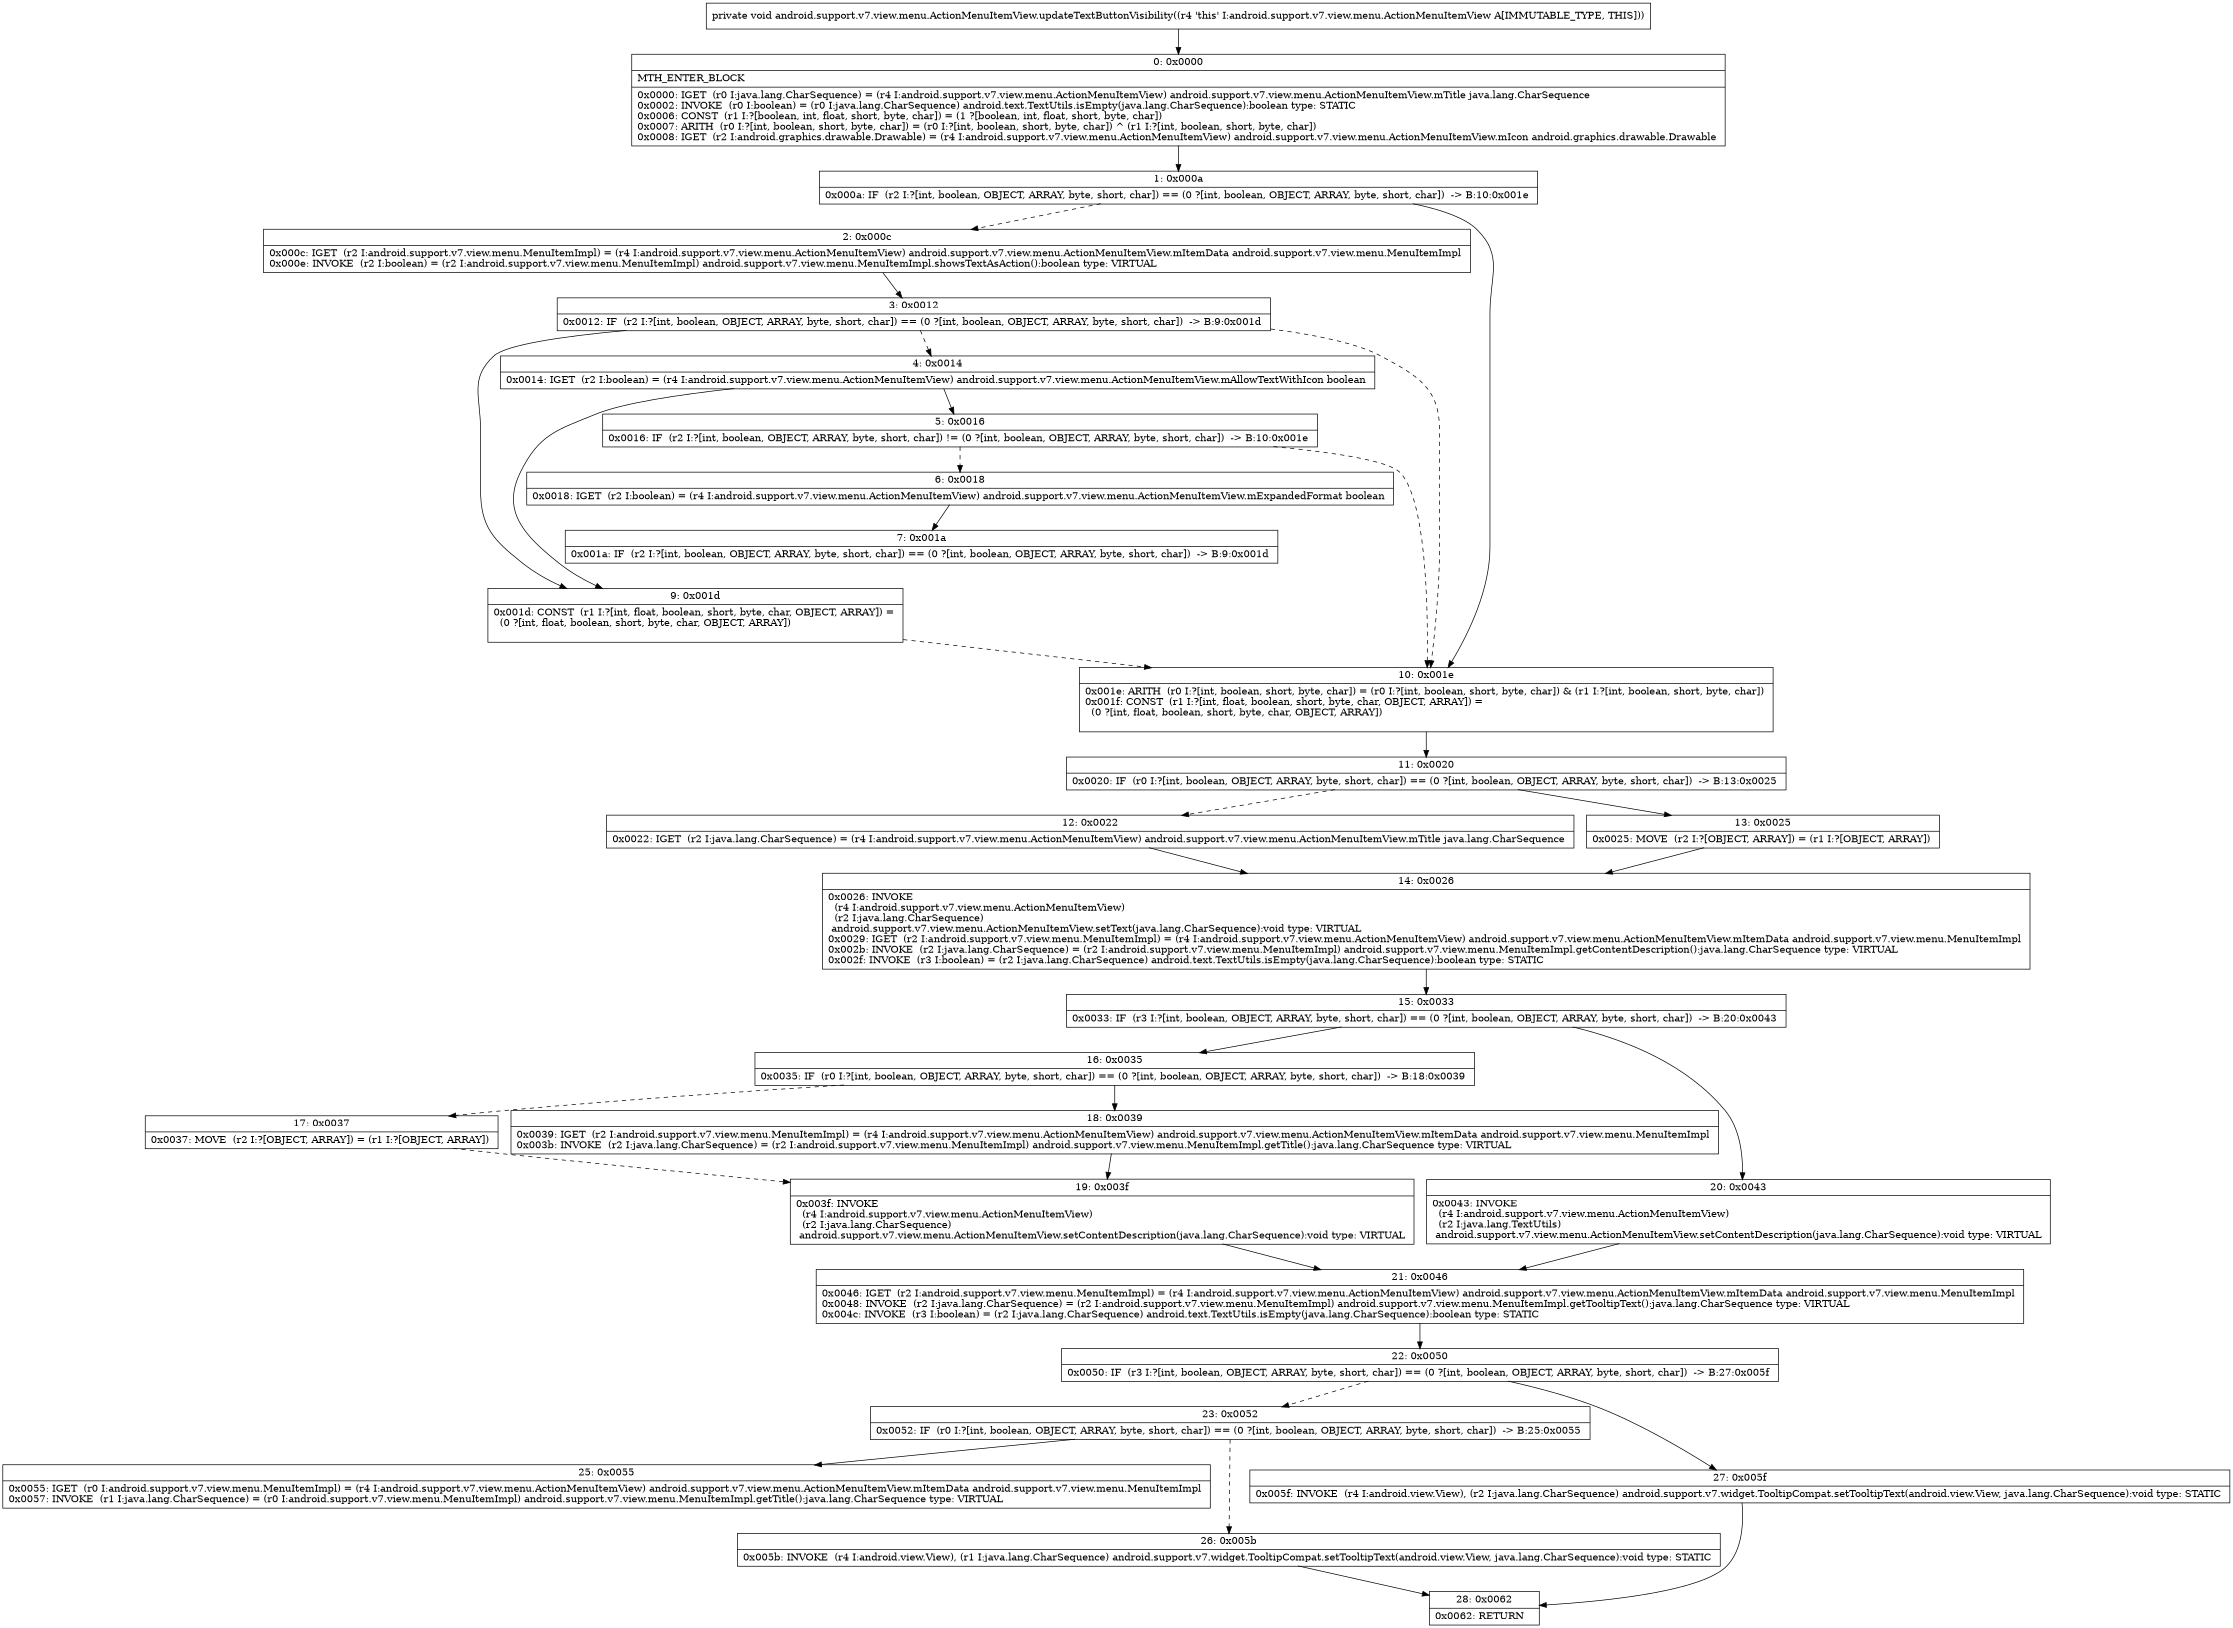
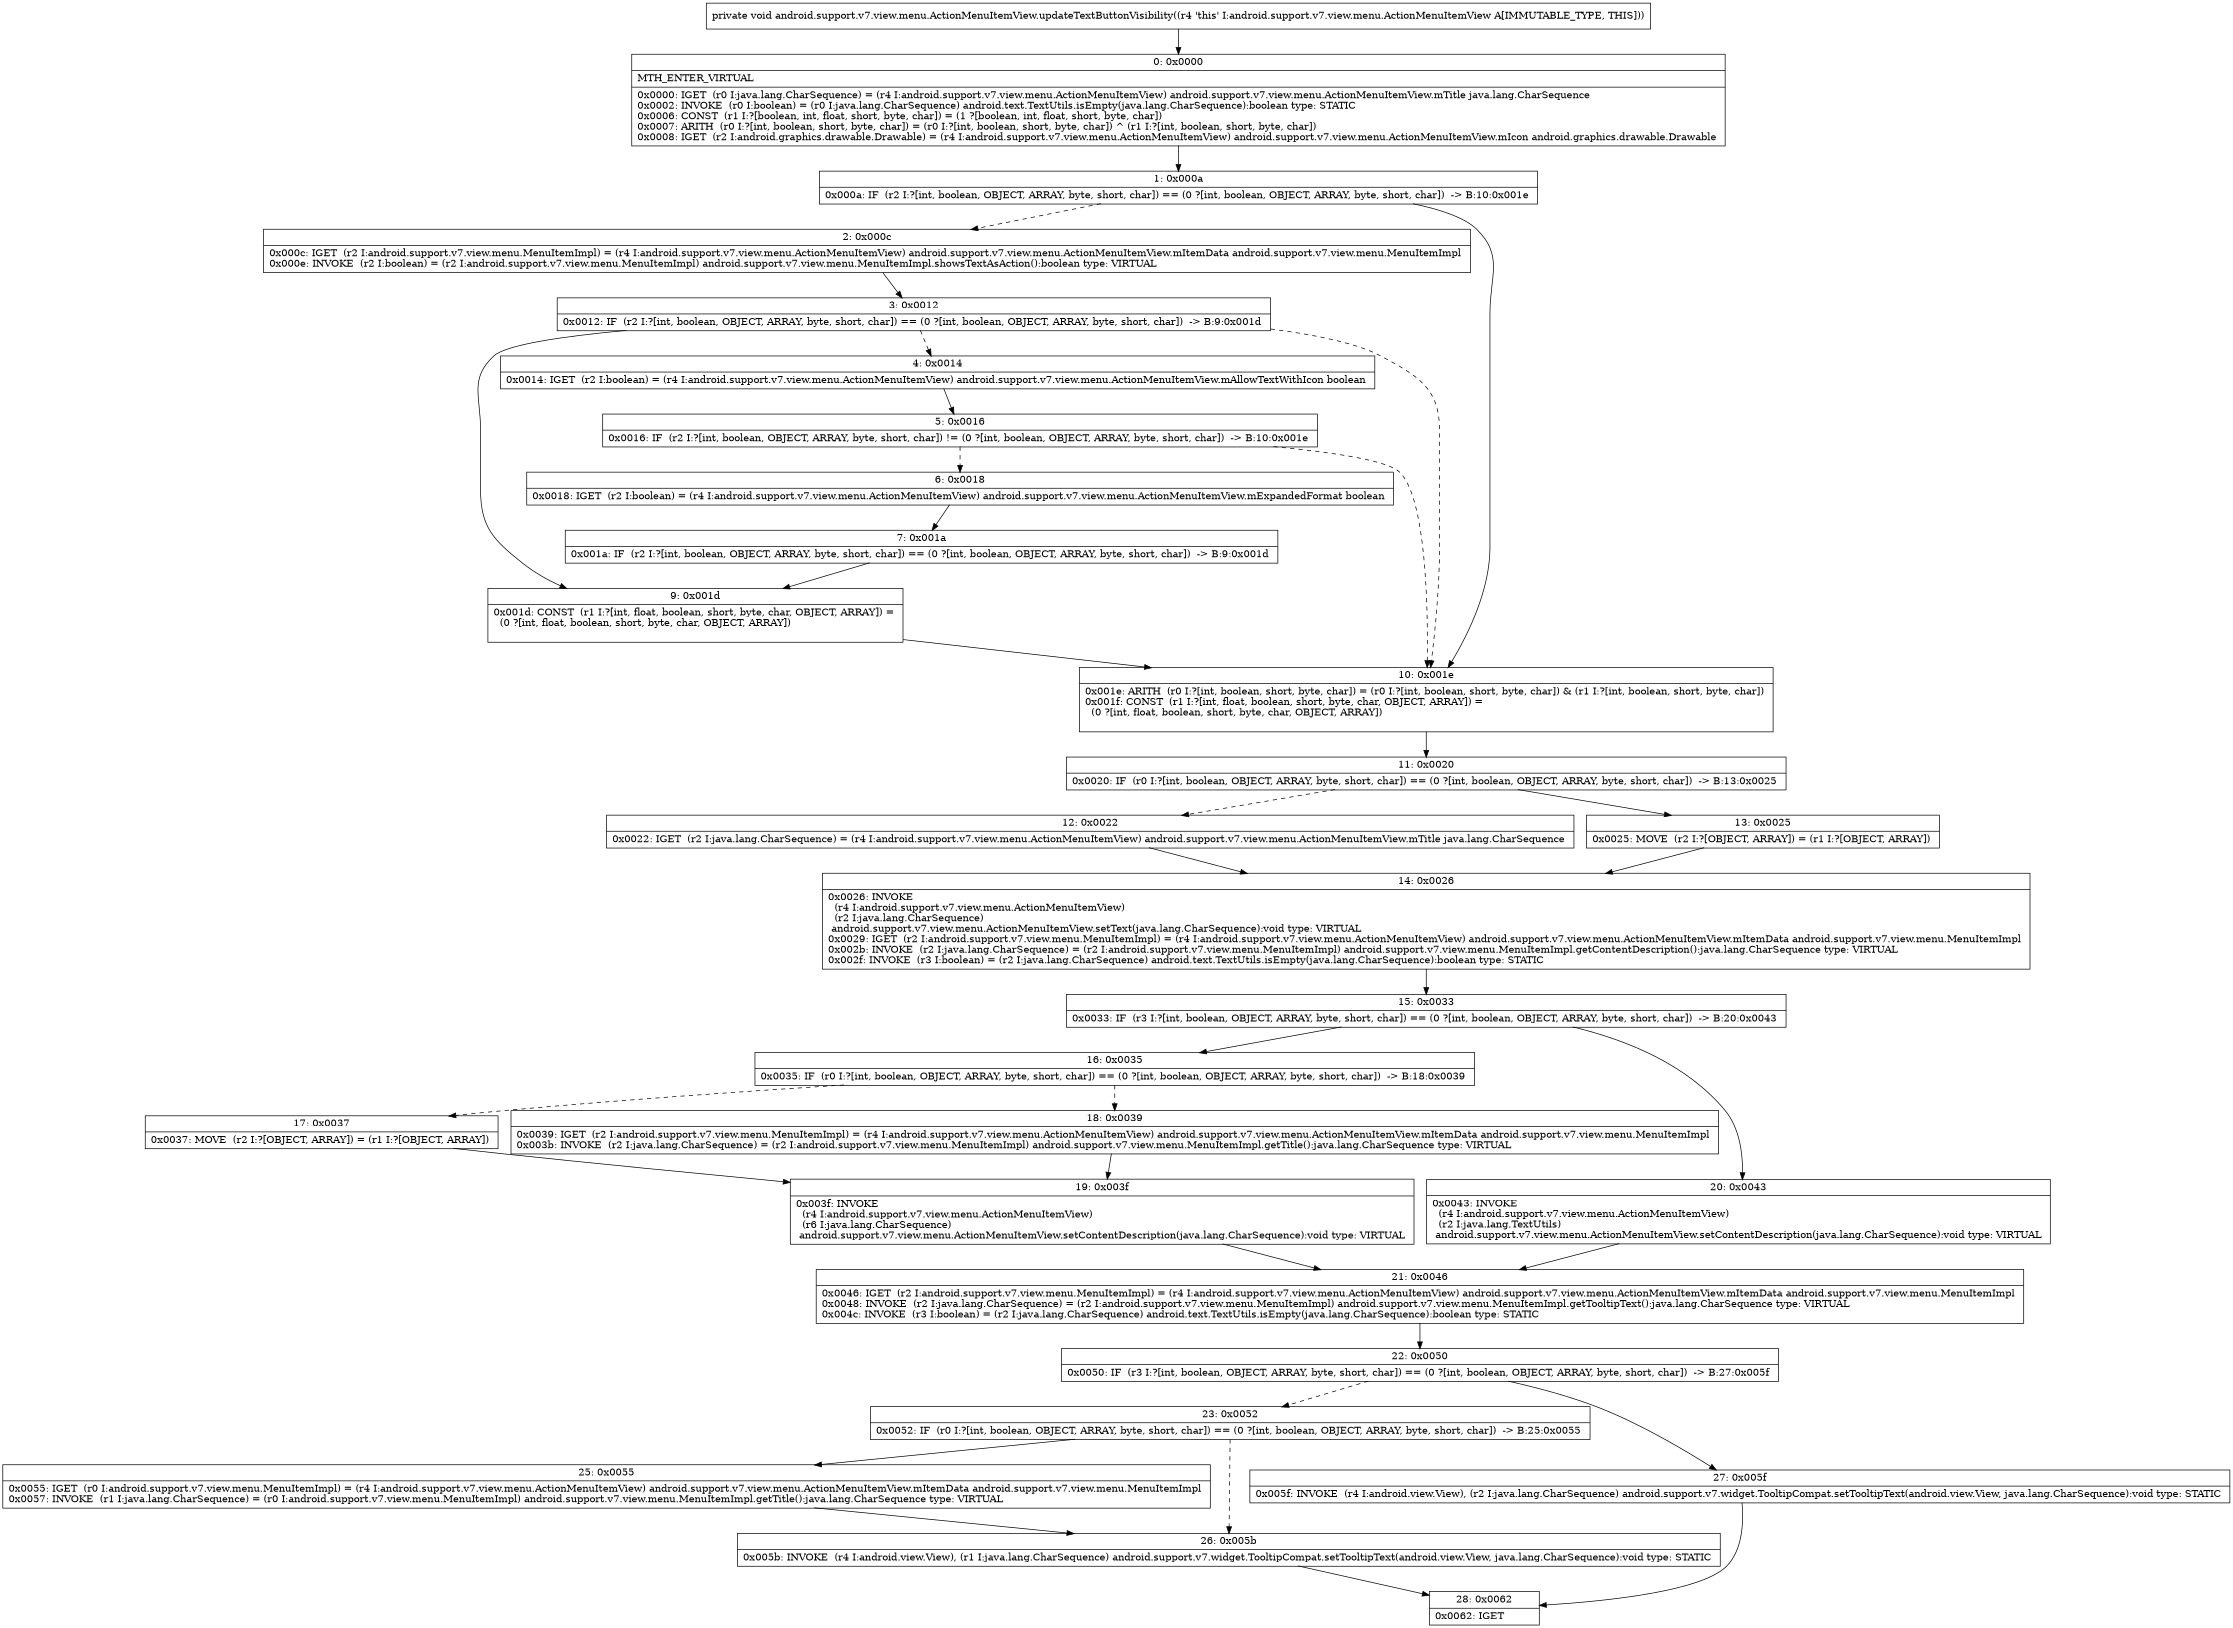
  digraph {
    node [shape=record]
-   n1 [label="{0\:\ 0x0000|MTH_ENTER_BLOCK\l|0x0000: IGET  (r0 I:java.lang.CharSequence) = (r4 I:android.support.v7.view.menu.ActionMenuItemView) android.support.v7.view.menu.ActionMenuItemView.mTitle java.lang.CharSequence \l0x0002: INVOKE  (r0 I:boolean) = (r0 I:java.lang.CharSequence) android.text.TextUtils.isEmpty(java.lang.CharSequence):boolean type: STATIC \l0x0006: CONST  (r1 I:?[boolean, int, float, short, byte, char]) = (1 ?[boolean, int, float, short, byte, char]) \l0x0007: ARITH  (r0 I:?[int, boolean, short, byte, char]) = (r0 I:?[int, boolean, short, byte, char]) ^ (r1 I:?[int, boolean, short, byte, char]) \l0x0008: IGET  (r2 I:android.graphics.drawable.Drawable) = (r4 I:android.support.v7.view.menu.ActionMenuItemView) android.support.v7.view.menu.ActionMenuItemView.mIcon android.graphics.drawable.Drawable \l}"]
+   n1 [label="{0\:\ 0x0000|MTH_ENTER_VIRTUAL\l|0x0000: IGET  (r0 I:java.lang.CharSequence) = (r4 I:android.support.v7.view.menu.ActionMenuItemView) android.support.v7.view.menu.ActionMenuItemView.mTitle java.lang.CharSequence \l0x0002: INVOKE  (r0 I:boolean) = (r0 I:java.lang.CharSequence) android.text.TextUtils.isEmpty(java.lang.CharSequence):boolean type: STATIC \l0x0006: CONST  (r1 I:?[boolean, int, float, short, byte, char]) = (1 ?[boolean, int, float, short, byte, char]) \l0x0007: ARITH  (r0 I:?[int, boolean, short, byte, char]) = (r0 I:?[int, boolean, short, byte, char]) ^ (r1 I:?[int, boolean, short, byte, char]) \l0x0008: IGET  (r2 I:android.graphics.drawable.Drawable) = (r4 I:android.support.v7.view.menu.ActionMenuItemView) android.support.v7.view.menu.ActionMenuItemView.mIcon android.graphics.drawable.Drawable \l}"]
    n2 [label="{1\:\ 0x000a|0x000a: IF  (r2 I:?[int, boolean, OBJECT, ARRAY, byte, short, char]) == (0 ?[int, boolean, OBJECT, ARRAY, byte, short, char])  \-\> B:10:0x001e \l}"]
    n3 [label="{2\:\ 0x000c|0x000c: IGET  (r2 I:android.support.v7.view.menu.MenuItemImpl) = (r4 I:android.support.v7.view.menu.ActionMenuItemView) android.support.v7.view.menu.ActionMenuItemView.mItemData android.support.v7.view.menu.MenuItemImpl \l0x000e: INVOKE  (r2 I:boolean) = (r2 I:android.support.v7.view.menu.MenuItemImpl) android.support.v7.view.menu.MenuItemImpl.showsTextAsAction():boolean type: VIRTUAL \l}"]
    n4 [label="{10\:\ 0x001e|0x001e: ARITH  (r0 I:?[int, boolean, short, byte, char]) = (r0 I:?[int, boolean, short, byte, char]) & (r1 I:?[int, boolean, short, byte, char]) \l0x001f: CONST  (r1 I:?[int, float, boolean, short, byte, char, OBJECT, ARRAY]) = \l  (0 ?[int, float, boolean, short, byte, char, OBJECT, ARRAY])\l \l}"]
    n5 [label="{3\:\ 0x0012|0x0012: IF  (r2 I:?[int, boolean, OBJECT, ARRAY, byte, short, char]) == (0 ?[int, boolean, OBJECT, ARRAY, byte, short, char])  \-\> B:9:0x001d \l}"]
    n6 [label="{11\:\ 0x0020|0x0020: IF  (r0 I:?[int, boolean, OBJECT, ARRAY, byte, short, char]) == (0 ?[int, boolean, OBJECT, ARRAY, byte, short, char])  \-\> B:13:0x0025 \l}"]
    n7 [label="{4\:\ 0x0014|0x0014: IGET  (r2 I:boolean) = (r4 I:android.support.v7.view.menu.ActionMenuItemView) android.support.v7.view.menu.ActionMenuItemView.mAllowTextWithIcon boolean \l}"]
    n8 [label="{9\:\ 0x001d|0x001d: CONST  (r1 I:?[int, float, boolean, short, byte, char, OBJECT, ARRAY]) = \l  (0 ?[int, float, boolean, short, byte, char, OBJECT, ARRAY])\l \l}"]
    n9 [label="{5\:\ 0x0016|0x0016: IF  (r2 I:?[int, boolean, OBJECT, ARRAY, byte, short, char]) != (0 ?[int, boolean, OBJECT, ARRAY, byte, short, char])  \-\> B:10:0x001e \l}"]
    n10 [label="{6\:\ 0x0018|0x0018: IGET  (r2 I:boolean) = (r4 I:android.support.v7.view.menu.ActionMenuItemView) android.support.v7.view.menu.ActionMenuItemView.mExpandedFormat boolean \l}"]
    n11 [label="{7\:\ 0x001a|0x001a: IF  (r2 I:?[int, boolean, OBJECT, ARRAY, byte, short, char]) == (0 ?[int, boolean, OBJECT, ARRAY, byte, short, char])  \-\> B:9:0x001d \l}"]
    n12 [label="{12\:\ 0x0022|0x0022: IGET  (r2 I:java.lang.CharSequence) = (r4 I:android.support.v7.view.menu.ActionMenuItemView) android.support.v7.view.menu.ActionMenuItemView.mTitle java.lang.CharSequence \l}"]
    n13 [label="{13\:\ 0x0025|0x0025: MOVE  (r2 I:?[OBJECT, ARRAY]) = (r1 I:?[OBJECT, ARRAY]) \l}"]
    n14 [label="{14\:\ 0x0026|0x0026: INVOKE  \l  (r4 I:android.support.v7.view.menu.ActionMenuItemView)\l  (r2 I:java.lang.CharSequence)\l android.support.v7.view.menu.ActionMenuItemView.setText(java.lang.CharSequence):void type: VIRTUAL \l0x0029: IGET  (r2 I:android.support.v7.view.menu.MenuItemImpl) = (r4 I:android.support.v7.view.menu.ActionMenuItemView) android.support.v7.view.menu.ActionMenuItemView.mItemData android.support.v7.view.menu.MenuItemImpl \l0x002b: INVOKE  (r2 I:java.lang.CharSequence) = (r2 I:android.support.v7.view.menu.MenuItemImpl) android.support.v7.view.menu.MenuItemImpl.getContentDescription():java.lang.CharSequence type: VIRTUAL \l0x002f: INVOKE  (r3 I:boolean) = (r2 I:java.lang.CharSequence) android.text.TextUtils.isEmpty(java.lang.CharSequence):boolean type: STATIC \l}"]
    n15 [label="{15\:\ 0x0033|0x0033: IF  (r3 I:?[int, boolean, OBJECT, ARRAY, byte, short, char]) == (0 ?[int, boolean, OBJECT, ARRAY, byte, short, char])  \-\> B:20:0x0043 \l}"]
    n16 [label="{16\:\ 0x0035|0x0035: IF  (r0 I:?[int, boolean, OBJECT, ARRAY, byte, short, char]) == (0 ?[int, boolean, OBJECT, ARRAY, byte, short, char])  \-\> B:18:0x0039 \l}"]
    n17 [label="{20\:\ 0x0043|0x0043: INVOKE  \l  (r4 I:android.support.v7.view.menu.ActionMenuItemView)\l  (r2 I:java.lang.TextUtils)\l android.support.v7.view.menu.ActionMenuItemView.setContentDescription(java.lang.CharSequence):void type: VIRTUAL \l}"]
    n18 [label="{17\:\ 0x0037|0x0037: MOVE  (r2 I:?[OBJECT, ARRAY]) = (r1 I:?[OBJECT, ARRAY]) \l}"]
    n19 [label="{18\:\ 0x0039|0x0039: IGET  (r2 I:android.support.v7.view.menu.MenuItemImpl) = (r4 I:android.support.v7.view.menu.ActionMenuItemView) android.support.v7.view.menu.ActionMenuItemView.mItemData android.support.v7.view.menu.MenuItemImpl \l0x003b: INVOKE  (r2 I:java.lang.CharSequence) = (r2 I:android.support.v7.view.menu.MenuItemImpl) android.support.v7.view.menu.MenuItemImpl.getTitle():java.lang.CharSequence type: VIRTUAL \l}"]
    n20 [label="{21\:\ 0x0046|0x0046: IGET  (r2 I:android.support.v7.view.menu.MenuItemImpl) = (r4 I:android.support.v7.view.menu.ActionMenuItemView) android.support.v7.view.menu.ActionMenuItemView.mItemData android.support.v7.view.menu.MenuItemImpl \l0x0048: INVOKE  (r2 I:java.lang.CharSequence) = (r2 I:android.support.v7.view.menu.MenuItemImpl) android.support.v7.view.menu.MenuItemImpl.getTooltipText():java.lang.CharSequence type: VIRTUAL \l0x004c: INVOKE  (r3 I:boolean) = (r2 I:java.lang.CharSequence) android.text.TextUtils.isEmpty(java.lang.CharSequence):boolean type: STATIC \l}"]
-   n21 [label="{19\:\ 0x003f|0x003f: INVOKE  \l  (r4 I:android.support.v7.view.menu.ActionMenuItemView)\l  (r2 I:java.lang.CharSequence)\l android.support.v7.view.menu.ActionMenuItemView.setContentDescription(java.lang.CharSequence):void type: VIRTUAL \l}"]
+   n21 [label="{19\:\ 0x003f|0x003f: INVOKE  \l  (r4 I:android.support.v7.view.menu.ActionMenuItemView)\l  (r6 I:java.lang.CharSequence)\l android.support.v7.view.menu.ActionMenuItemView.setContentDescription(java.lang.CharSequence):void type: VIRTUAL \l}"]
    n22 [label="{22\:\ 0x0050|0x0050: IF  (r3 I:?[int, boolean, OBJECT, ARRAY, byte, short, char]) == (0 ?[int, boolean, OBJECT, ARRAY, byte, short, char])  \-\> B:27:0x005f \l}"]
    n23 [label="{23\:\ 0x0052|0x0052: IF  (r0 I:?[int, boolean, OBJECT, ARRAY, byte, short, char]) == (0 ?[int, boolean, OBJECT, ARRAY, byte, short, char])  \-\> B:25:0x0055 \l}"]
    n24 [label="{27\:\ 0x005f|0x005f: INVOKE  (r4 I:android.view.View), (r2 I:java.lang.CharSequence) android.support.v7.widget.TooltipCompat.setTooltipText(android.view.View, java.lang.CharSequence):void type: STATIC \l}"]
    n25 [label="{25\:\ 0x0055|0x0055: IGET  (r0 I:android.support.v7.view.menu.MenuItemImpl) = (r4 I:android.support.v7.view.menu.ActionMenuItemView) android.support.v7.view.menu.ActionMenuItemView.mItemData android.support.v7.view.menu.MenuItemImpl \l0x0057: INVOKE  (r1 I:java.lang.CharSequence) = (r0 I:android.support.v7.view.menu.MenuItemImpl) android.support.v7.view.menu.MenuItemImpl.getTitle():java.lang.CharSequence type: VIRTUAL \l}"]
    n26 [label="{26\:\ 0x005b|0x005b: INVOKE  (r4 I:android.view.View), (r1 I:java.lang.CharSequence) android.support.v7.widget.TooltipCompat.setTooltipText(android.view.View, java.lang.CharSequence):void type: STATIC \l}"]
-   n27 [label="{28\:\ 0x0062|0x0062: RETURN   \l}"]
+   n27 [label="{28\:\ 0x0062|0x0062: IGET   \l}"]
    n28 [label="{private void android.support.v7.view.menu.ActionMenuItemView.updateTextButtonVisibility((r4 'this' I:android.support.v7.view.menu.ActionMenuItemView A[IMMUTABLE_TYPE, THIS])) }"]
    n1 -> n2
    n2 -> n3 [style=dashed]
    n2 -> n4
    n3 -> n5
    n4 -> n6
    n5 -> n4 [style=dashed]
    n5 -> n7 [style=dashed]
    n5 -> n8
    n6 -> n12 [style=dashed]
    n6 -> n13
    n7 -> n9
-   n8 -> n4 [style=dashed]
+   n8 -> n4
    n9 -> n4 [style=dashed]
    n9 -> n10 [style=dashed]
    n10 -> n11
-   n7 -> n8
+   n11 -> n8
    n12 -> n14
    n13 -> n14
    n14 -> n15
    n15 -> n16 [style=solid]
    n15 -> n17
    n16 -> n18 [style=dashed]
-   n16 -> n19
+   n16 -> n19 [style=dashed]
    n17 -> n20
-   n18 -> n21 [style=dashed]
+   n18 -> n21
    n19 -> n21
    n20 -> n22
    n21 -> n20
    n22 -> n23 [style=dashed]
    n22 -> n24
    n23 -> n25
    n23 -> n26 [style=dashed]
    n24 -> n27
+   n25 -> n26
    n26 -> n27
    n28 -> n1
  }
